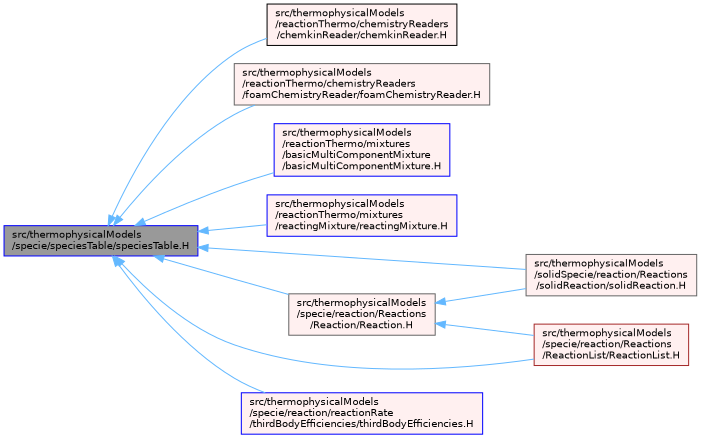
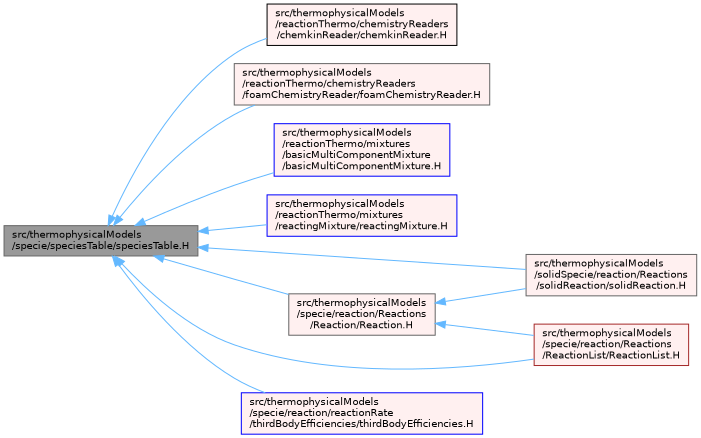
  digraph {
    rankdir=LR
    node [color=blue fillcolor="#FFF0F0" fontname=Helvetica fontsize=10 shape=box style=filled]
    edge [color=steelblue1 dir=back fontname=Helvetica fontsize=10 labelfontname=Helvetica labelfontsize=10 style=solid]
-   n1 [fillcolor=grey60 fontcolor=black height=0.2 label="src/thermophysicalModels\l/specie/speciesTable/speciesTable.H" width=0.4]
+   n1 [color=gray40 fillcolor=grey60 fontcolor=black height=0.2 label="src/thermophysicalModels\l/specie/speciesTable/speciesTable.H" width=0.4]
    n2 [color=black height=0.2 label="src/thermophysicalModels\l/reactionThermo/chemistryReaders\l/chemkinReader/chemkinReader.H" width=0.4]
    n3 [color=gray40 height=0.2 label="src/thermophysicalModels\l/reactionThermo/chemistryReaders\l/foamChemistryReader/foamChemistryReader.H" width=0.4]
    n4 [height=0.2 label="src/thermophysicalModels\l/reactionThermo/mixtures\l/basicMultiComponentMixture\l/basicMultiComponentMixture.H" width=0.4]
    n5 [height=0.2 label="src/thermophysicalModels\l/reactionThermo/mixtures\l/reactingMixture/reactingMixture.H" width=0.4]
    n6 [color=gray40 height=0.2 label="src/thermophysicalModels\l/solidSpecie/reaction/Reactions\l/solidReaction/solidReaction.H" width=0.4]
    n7 [color=gray40 height=0.2 label="src/thermophysicalModels\l/specie/reaction/Reactions\l/Reaction/Reaction.H" width=0.4]
    n8 [color=brown height=0.2 label="src/thermophysicalModels\l/specie/reaction/Reactions\l/ReactionList/ReactionList.H" width=0.4]
    n9 [height=0.2 label="src/thermophysicalModels\l/specie/reaction/reactionRate\l/thirdBodyEfficiencies/thirdBodyEfficiencies.H" width=0.4]
    n1 -> n2
    n1 -> n3
    n1 -> n4
    n1 -> n5
    n1 -> n6
    n1 -> n7
    n1 -> n8
    n1 -> n9
    n7 -> n6
    n7 -> n8
  }
